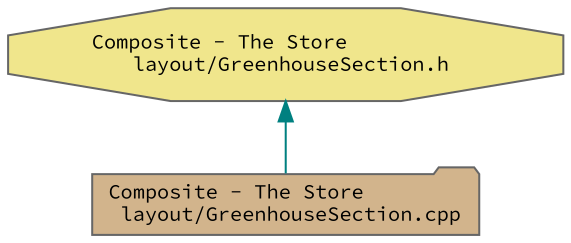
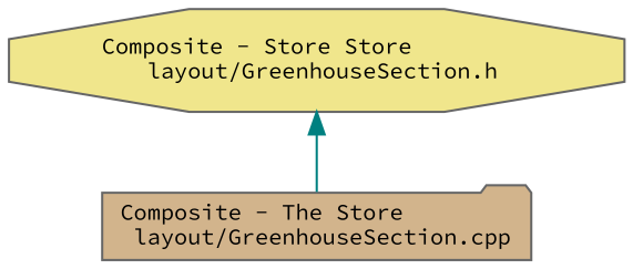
  digraph {
    fontname="Source Code Pro"
    node [fontname="Source Code Pro" fontsize=10 style=filled]
-   n1 [color=gray40 fillcolor=khaki fontcolor=black height=0.2 label="Composite - The Store\l layout/GreenhouseSection.h" shape=octagon width=0.4]
+   n1 [color=gray40 fillcolor=khaki fontcolor=black height=0.2 label="Composite - Store Store\l layout/GreenhouseSection.h" shape=octagon width=0.4]
    n2 [color=grey40 fillcolor=tan height=0.2 label="Composite - The Store\l layout/GreenhouseSection.cpp" shape=folder width=0.4]
    n1 -> n2 [color=teal dir=back fontname="Source Code Pro" fontsize=10 labelfontname=Helvetica labelfontsize=10 style=solid]
  }
